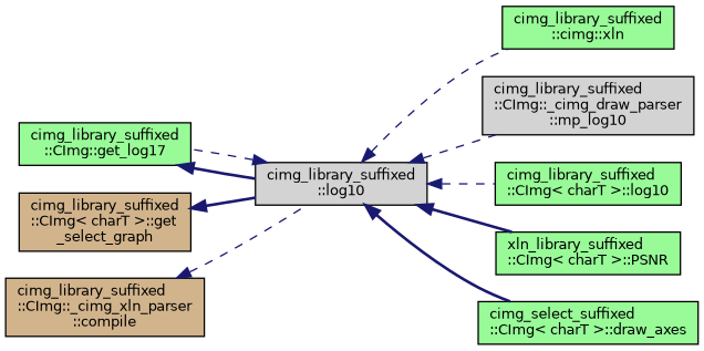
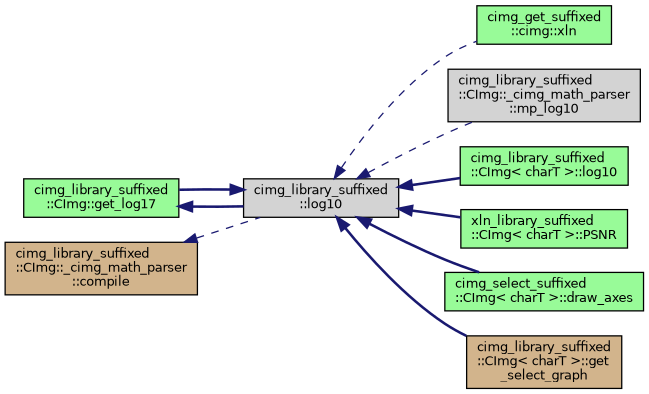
  digraph {
    rankdir=LR
    node [color=black fillcolor=palegreen fontname=Helvetica fontsize=10 shape=record style=filled]
    edge [color=midnightblue dir=back fontname=Helvetica fontsize=10 labelfontname=Helvetica labelfontsize=10 style=bold]
    n1 [fontcolor=black height=0.2 label="cimg_library_suffixed\l::CImg::get_log17" width=0.4]
    n2 [fillcolor=lightgrey height=0.2 label="cimg_library_suffixed\l::log10" width=0.4]
-   n3 [height=0.2 label="cimg_library_suffixed\l::cimg::xln" width=0.4]
-   n4 [fillcolor=lightgrey height=0.2 label="cimg_library_suffixed\l::CImg::_cimg_draw_parser\l::mp_log10" width=0.4]
+   n3 [height=0.2 label="cimg_get_suffixed\l::cimg::xln" width=0.4]
+   n4 [fillcolor=lightgrey height=0.2 label="cimg_library_suffixed\l::CImg::_cimg_math_parser\l::mp_log10" width=0.4]
    n5 [height=0.2 label="cimg_library_suffixed\l::CImg\< charT \>::log10" width=0.4]
    n6 [height=0.2 label="xln_library_suffixed\l::CImg\< charT \>::PSNR" width=0.4]
    n7 [height=0.2 label="cimg_select_suffixed\l::CImg\< charT \>::draw_axes" width=0.4]
    n8 [fillcolor=tan height=0.2 label="cimg_library_suffixed\l::CImg\< charT \>::get\l_select_graph" width=0.4]
-   n9 [fillcolor=tan height=0.2 label="cimg_library_suffixed\l::CImg::_cimg_xln_parser\l::compile" width=0.4]
+   n9 [fillcolor=tan height=0.2 label="cimg_library_suffixed\l::CImg::_cimg_math_parser\l::compile" width=0.4]
    n1 -> n2
-   n2 -> n1 [style=dashed]
+   n2 -> n1
    n2 -> n3 [style=dashed]
    n2 -> n4 [style=dashed]
-   n2 -> n5 [style=dashed]
+   n2 -> n5
    n2 -> n6
    n2 -> n7
-   n8 -> n2
+   n2 -> n8
    n9 -> n2 [style=dashed]
  }
